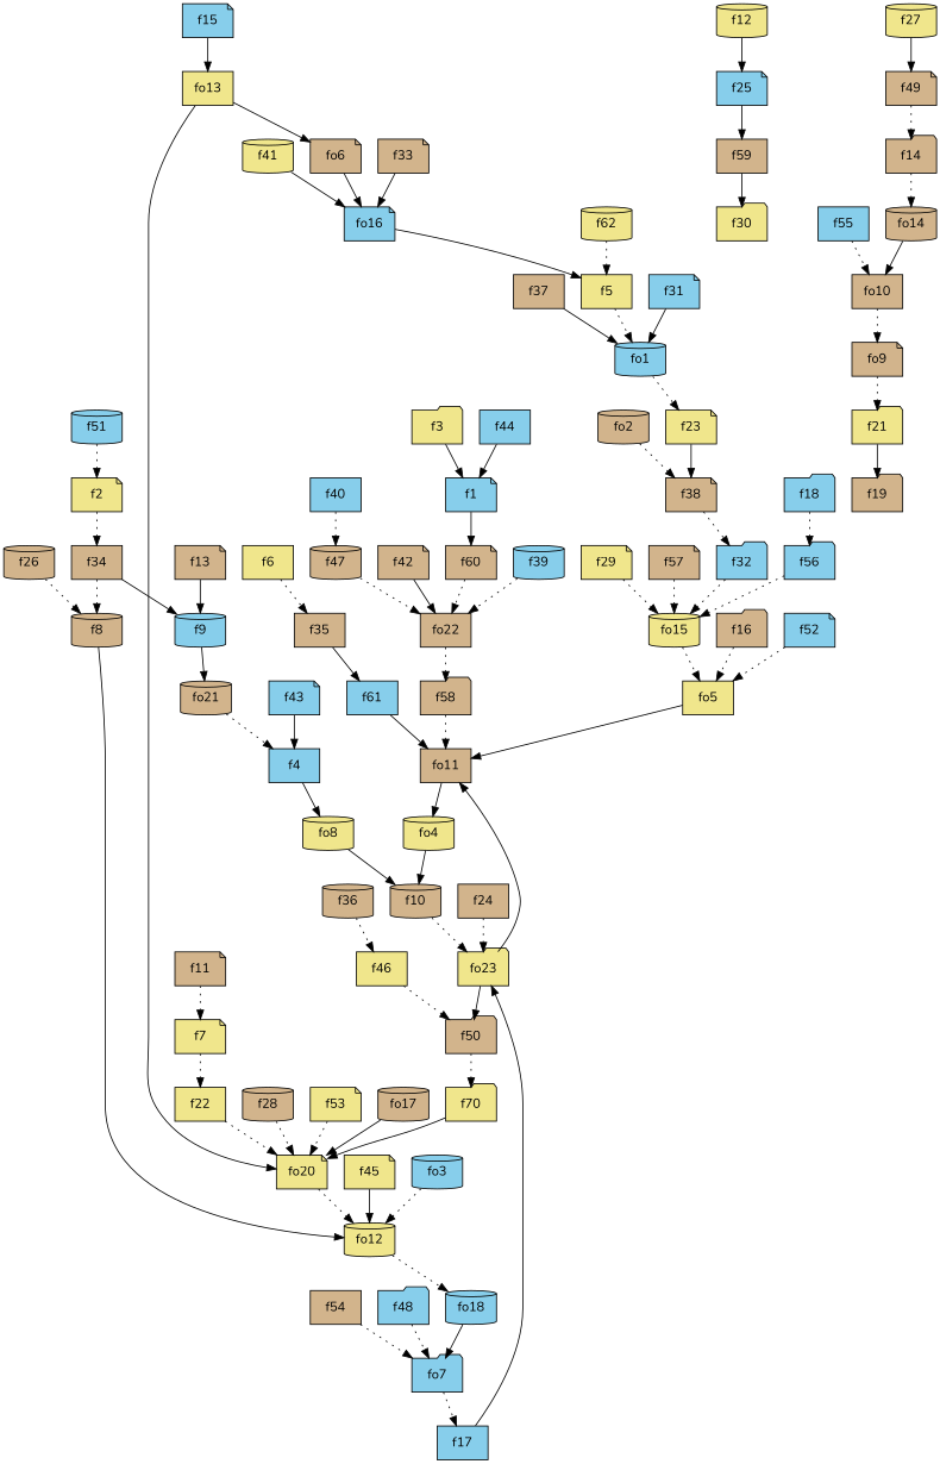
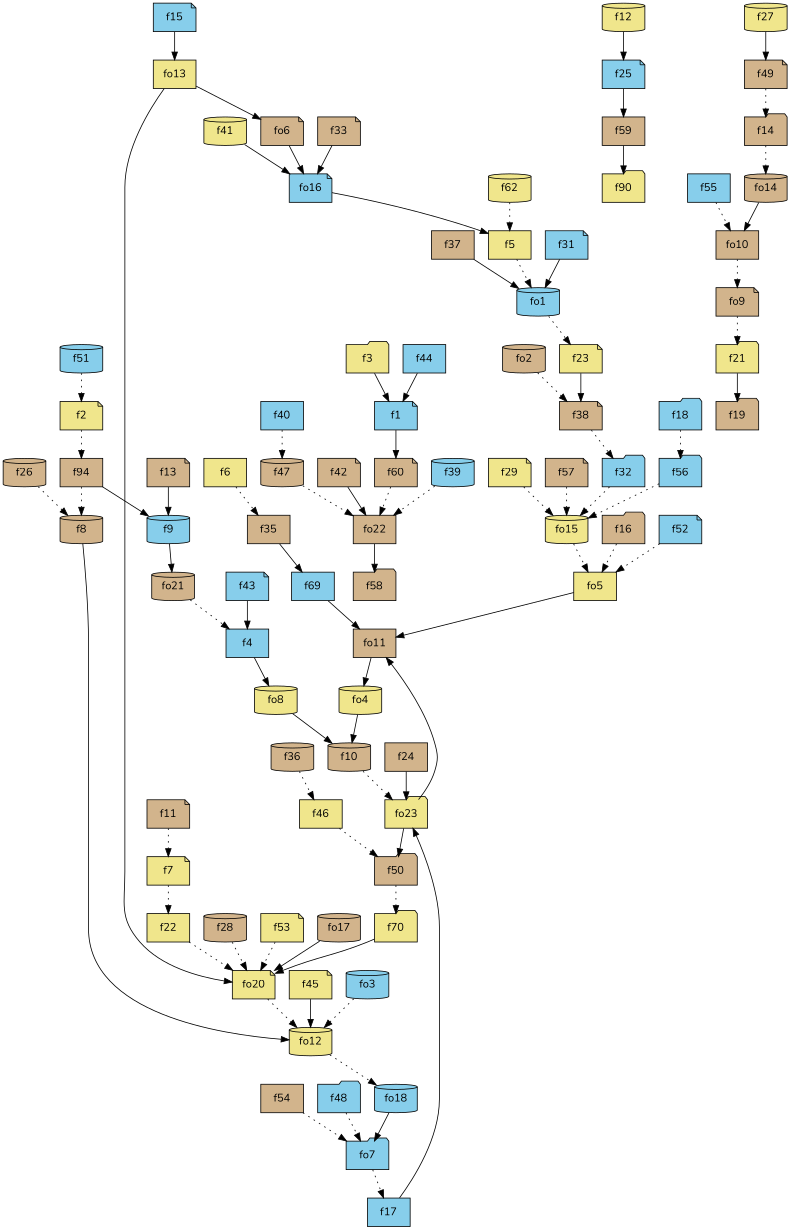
  strict digraph {
    fontname=Nunito
    node [fillcolor=tan fontname=Nunito shape=note style=filled]
    edge [fontname=Nunito style=dotted weight=2]
    f1 [fillcolor=skyblue]
    f60
    fo22 [shape=box]
    f2 [fillcolor=khaki]
-   f34 [shape=box]
+   f34 [shape=box label=f94]
    f8 [shape=cylinder]
    f9 [fillcolor=skyblue shape=cylinder]
    f3 [fillcolor=khaki shape=folder]
    f4 [fillcolor=skyblue shape=box]
    fo8 [fillcolor=khaki shape=cylinder]
    f10 [shape=cylinder]
    f5 [fillcolor=khaki shape=box]
    fo1 [fillcolor=skyblue shape=cylinder]
    f23 [fillcolor=khaki]
    f6 [fillcolor=khaki shape=box]
    f35 [shape=box]
-   f61 [fillcolor=skyblue shape=box]
+   f61 [fillcolor=skyblue shape=box label=f69]
    f7 [fillcolor=khaki]
    f22 [fillcolor=khaki shape=box]
    fo20 [fillcolor=khaki]
    fo12 [fillcolor=khaki shape=cylinder]
    fo18 [fillcolor=skyblue shape=cylinder]
    fo21 [shape=cylinder]
    fo23 [fillcolor=khaki shape=folder]
    f50 [shape=folder]
    fo11 [shape=box]
    f11
    f12 [fillcolor=khaki shape=cylinder]
    f25 [fillcolor=skyblue]
    f59 [shape=box]
    f13
    f14 [shape=folder]
    fo14 [shape=cylinder]
    fo10 [shape=box]
    f15 [fillcolor=skyblue]
    fo13 [fillcolor=khaki shape=box]
    fo6
    f16 [shape=folder]
    fo5 [fillcolor=khaki shape=box]
    f17 [fillcolor=skyblue shape=box]
    f18 [fillcolor=skyblue shape=folder]
    f56 [fillcolor=skyblue shape=folder]
    fo15 [fillcolor=khaki shape=cylinder]
    f19 [shape=folder]
    n45 [fillcolor=khaki label=f70 shape=folder]
    f21 [fillcolor=khaki shape=folder]
    f38
    f32 [fillcolor=skyblue shape=folder]
    f24 [shape=box]
-   f30 [fillcolor=khaki shape=folder]
+   f30 [fillcolor=khaki shape=folder label=f90]
    f26 [shape=cylinder]
    f27 [fillcolor=khaki shape=cylinder]
    f49
    f28 [shape=cylinder]
    f29 [fillcolor=khaki]
    f31 [fillcolor=skyblue]
    fo16 [fillcolor=skyblue]
    f33
    f36 [shape=cylinder]
    f46 [fillcolor=khaki shape=box]
    f37 [shape=box]
    f39 [fillcolor=skyblue shape=cylinder]
    f58 [shape=folder]
    f40 [fillcolor=skyblue shape=box]
    f47 [shape=cylinder]
    f41 [fillcolor=khaki shape=cylinder]
    f42
    f43 [fillcolor=skyblue]
    f44 [fillcolor=skyblue shape=box]
    f45 [fillcolor=khaki]
    f48 [fillcolor=skyblue shape=folder]
    fo7 [fillcolor=skyblue shape=folder]
    f51 [fillcolor=skyblue shape=cylinder]
    f52 [fillcolor=skyblue]
    f53 [fillcolor=khaki]
    f54 [shape=box]
    f55 [fillcolor=skyblue shape=box]
    fo9
    f57
    fo4 [fillcolor=khaki shape=cylinder]
    f62 [fillcolor=khaki shape=cylinder]
    fo2 [shape=cylinder]
    fo3 [fillcolor=skyblue shape=cylinder]
    fo17 [shape=cylinder]
    f1 -> f60 [style=solid]
    f60 -> fo22
-   fo22 -> f58
+   fo22 -> f58 [style=solid]
    f2 -> f34
    f34 -> f8
    f34 -> f9 [style=solid]
    f8 -> fo12 [style=solid]
    f9 -> fo21 [style=solid]
    f3 -> f1 [style=solid]
    f4 -> fo8 [style=solid]
    fo8 -> f10 [style=solid]
    f10 -> fo23
    f5 -> fo1
    fo1 -> f23
    f23 -> f38 [style=solid]
    f6 -> f35
    f35 -> f61 [style=solid]
    f61 -> fo11 [style=solid]
    f7 -> f22
    f22 -> fo20
    fo20 -> fo12
    fo12 -> fo18
    fo18 -> fo7 [style=solid]
    fo21 -> f4
    fo23 -> f50 [style=solid]
    fo23 -> fo11 [style=solid]
    f50 -> n45
    fo11 -> fo4 [style=solid]
    f11 -> f7
    f12 -> f25 [style=solid]
    f25 -> f59 [style=solid]
    f59 -> f30 [style=solid]
    f13 -> f9 [style=solid]
    f14 -> fo14
    fo14 -> fo10 [style=solid]
    fo10 -> fo9
    f15 -> fo13 [style=solid]
    fo13 -> fo20 [style=solid]
    fo13 -> fo6 [style=solid]
    fo6 -> fo16 [style=solid]
    f16 -> fo5
    fo5 -> fo11 [style=solid]
    f17 -> fo23 [style=solid]
    f18 -> f56
    f56 -> fo15
    fo15 -> fo5
    n45 -> fo20 [style=solid]
    f21 -> f19 [style=solid]
    f38 -> f32
    f32 -> fo15
-   f24 -> fo23
+   f24 -> fo23 [style=solid]
    f26 -> f8
    f27 -> f49 [style=solid]
    f49 -> f14
    f28 -> fo20
    f29 -> fo15
    f31 -> fo1 [style=solid]
    fo16 -> f5 [style=solid]
    f33 -> fo16 [style=solid]
    f36 -> f46
    f46 -> f50
    f37 -> fo1 [style=solid]
    f39 -> fo22
-   f58 -> fo11
    f40 -> f47
    f47 -> fo22
    f41 -> fo16 [style=solid]
    f42 -> fo22 [style=solid]
    f43 -> f4 [style=solid]
    f44 -> f1 [style=solid]
    f45 -> fo12 [style=solid]
    f48 -> fo7
    fo7 -> f17
    f51 -> f2
    f52 -> fo5
    f53 -> fo20
    f54 -> fo7
    f55 -> fo10
    fo9 -> f21
    f57 -> fo15
    fo4 -> f10 [style=solid]
    f62 -> f5
    fo2 -> f38
    fo3 -> fo12
    fo17 -> fo20 [style=solid]
  }
